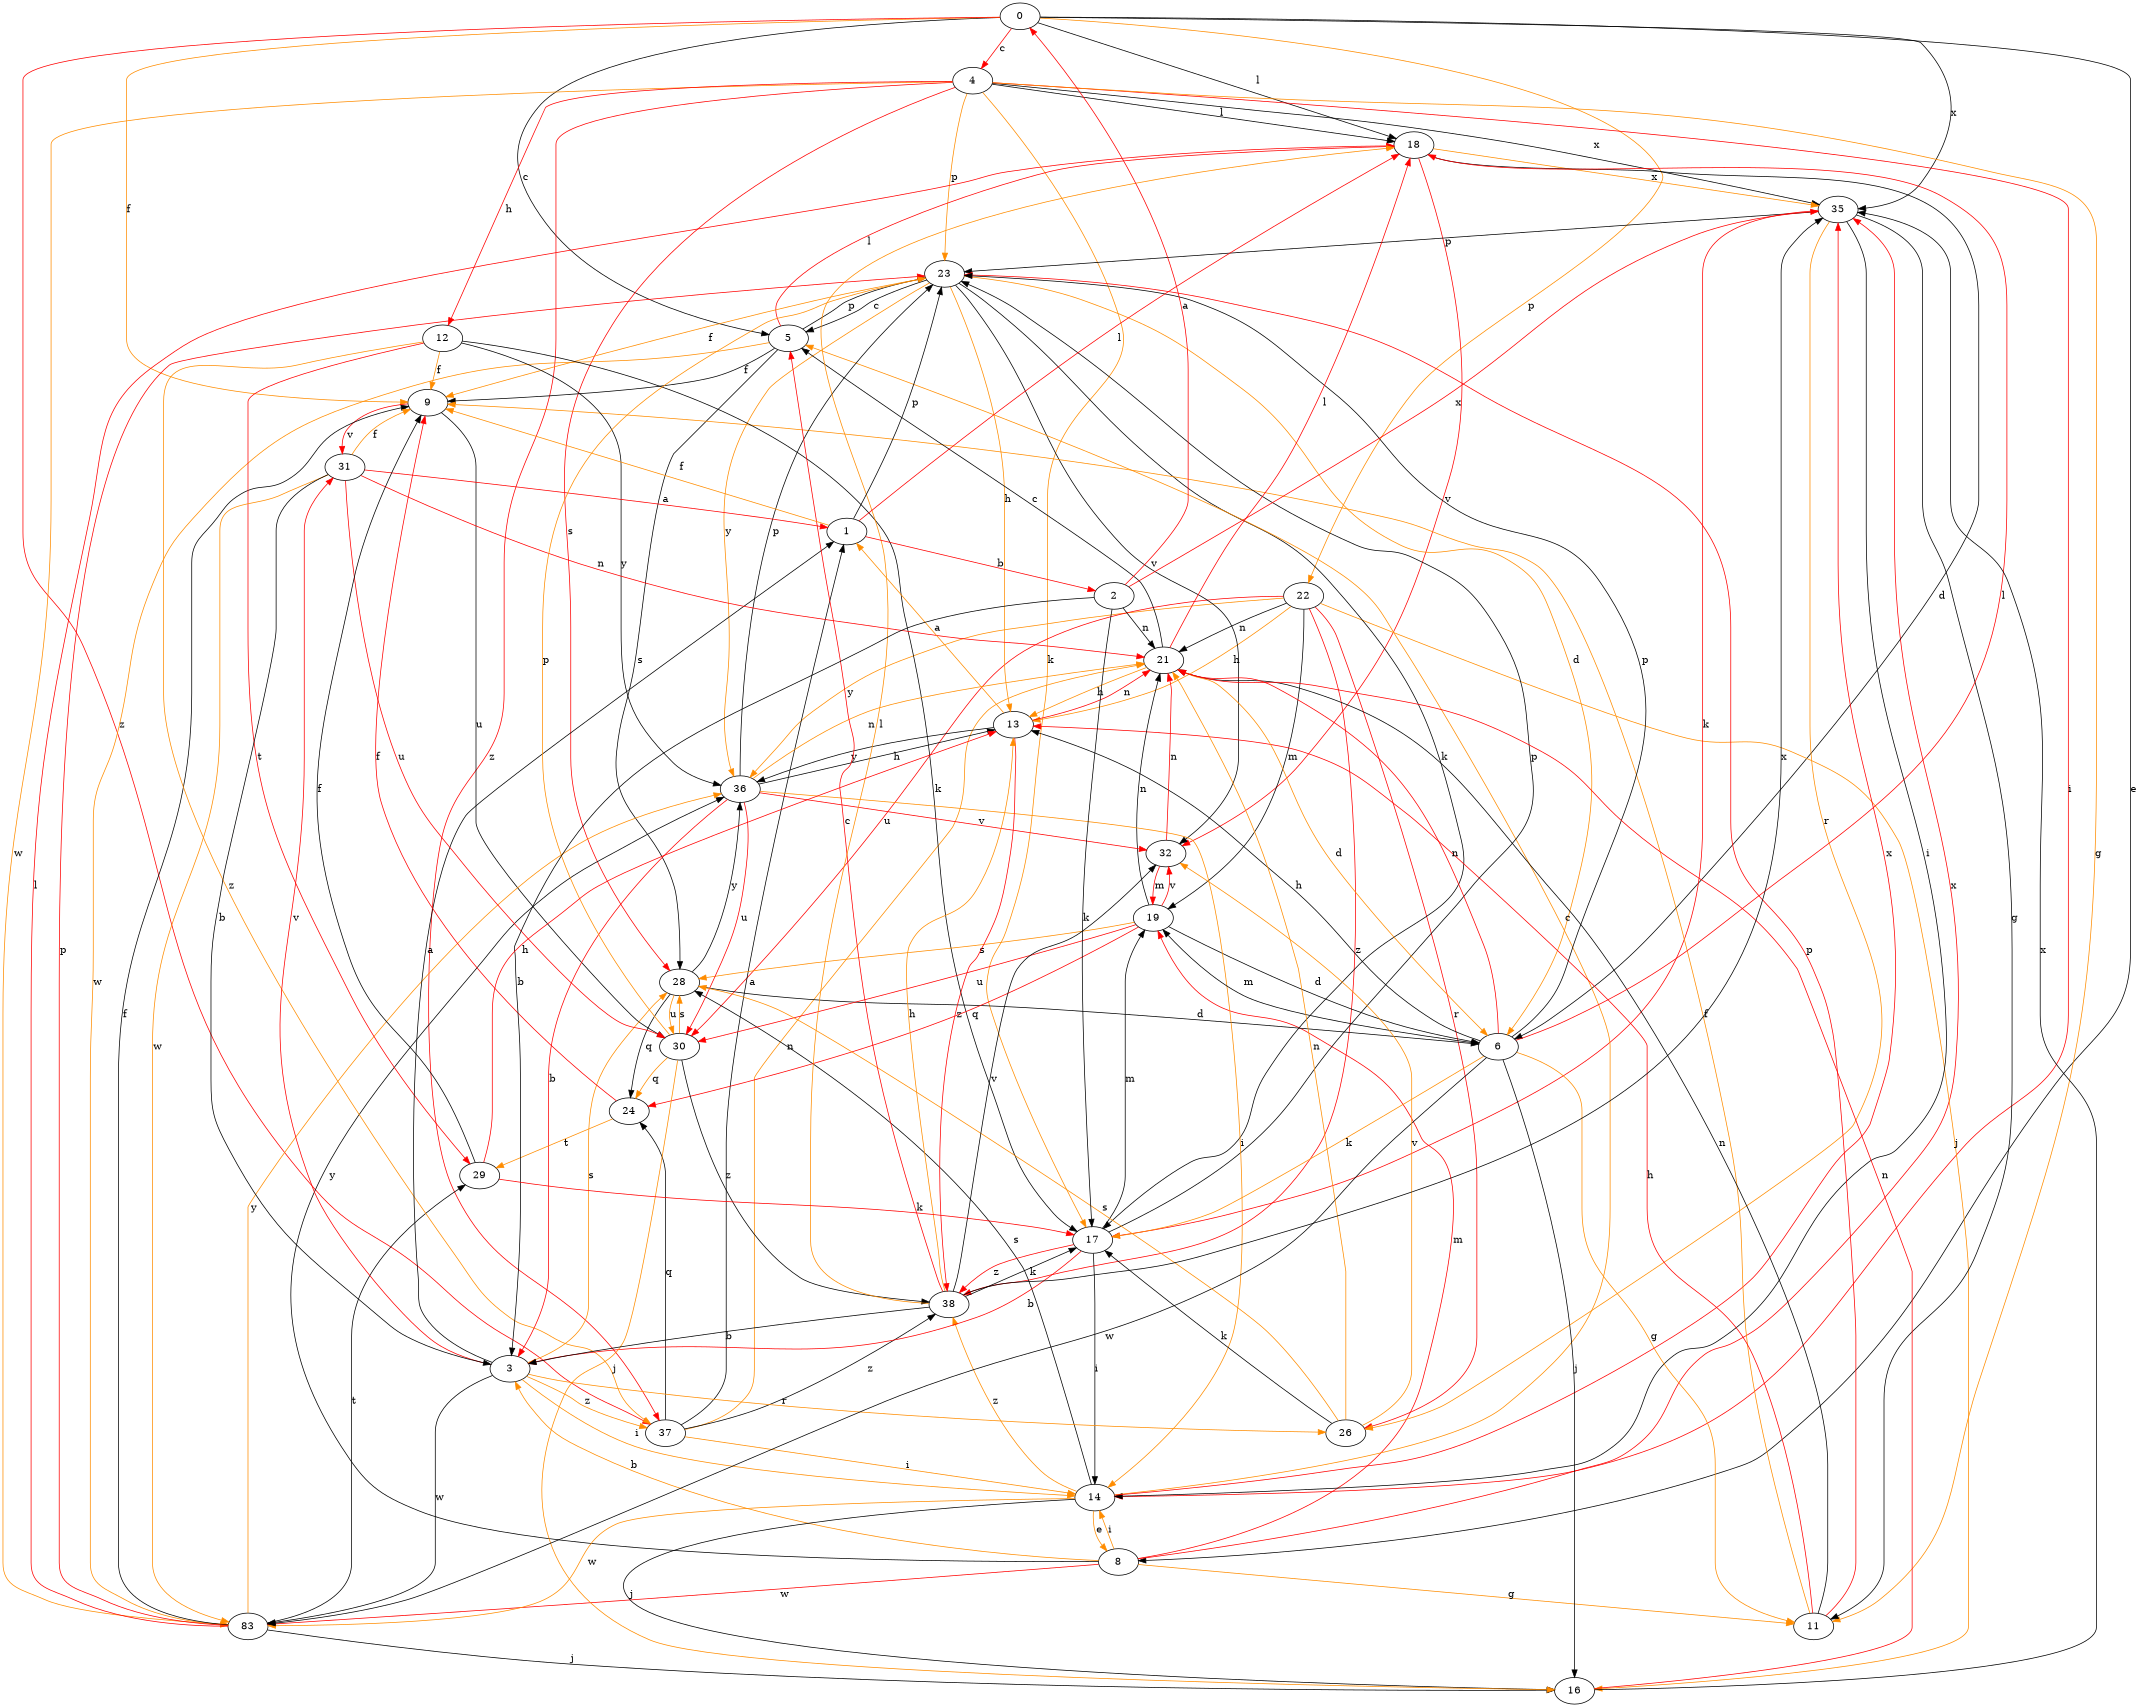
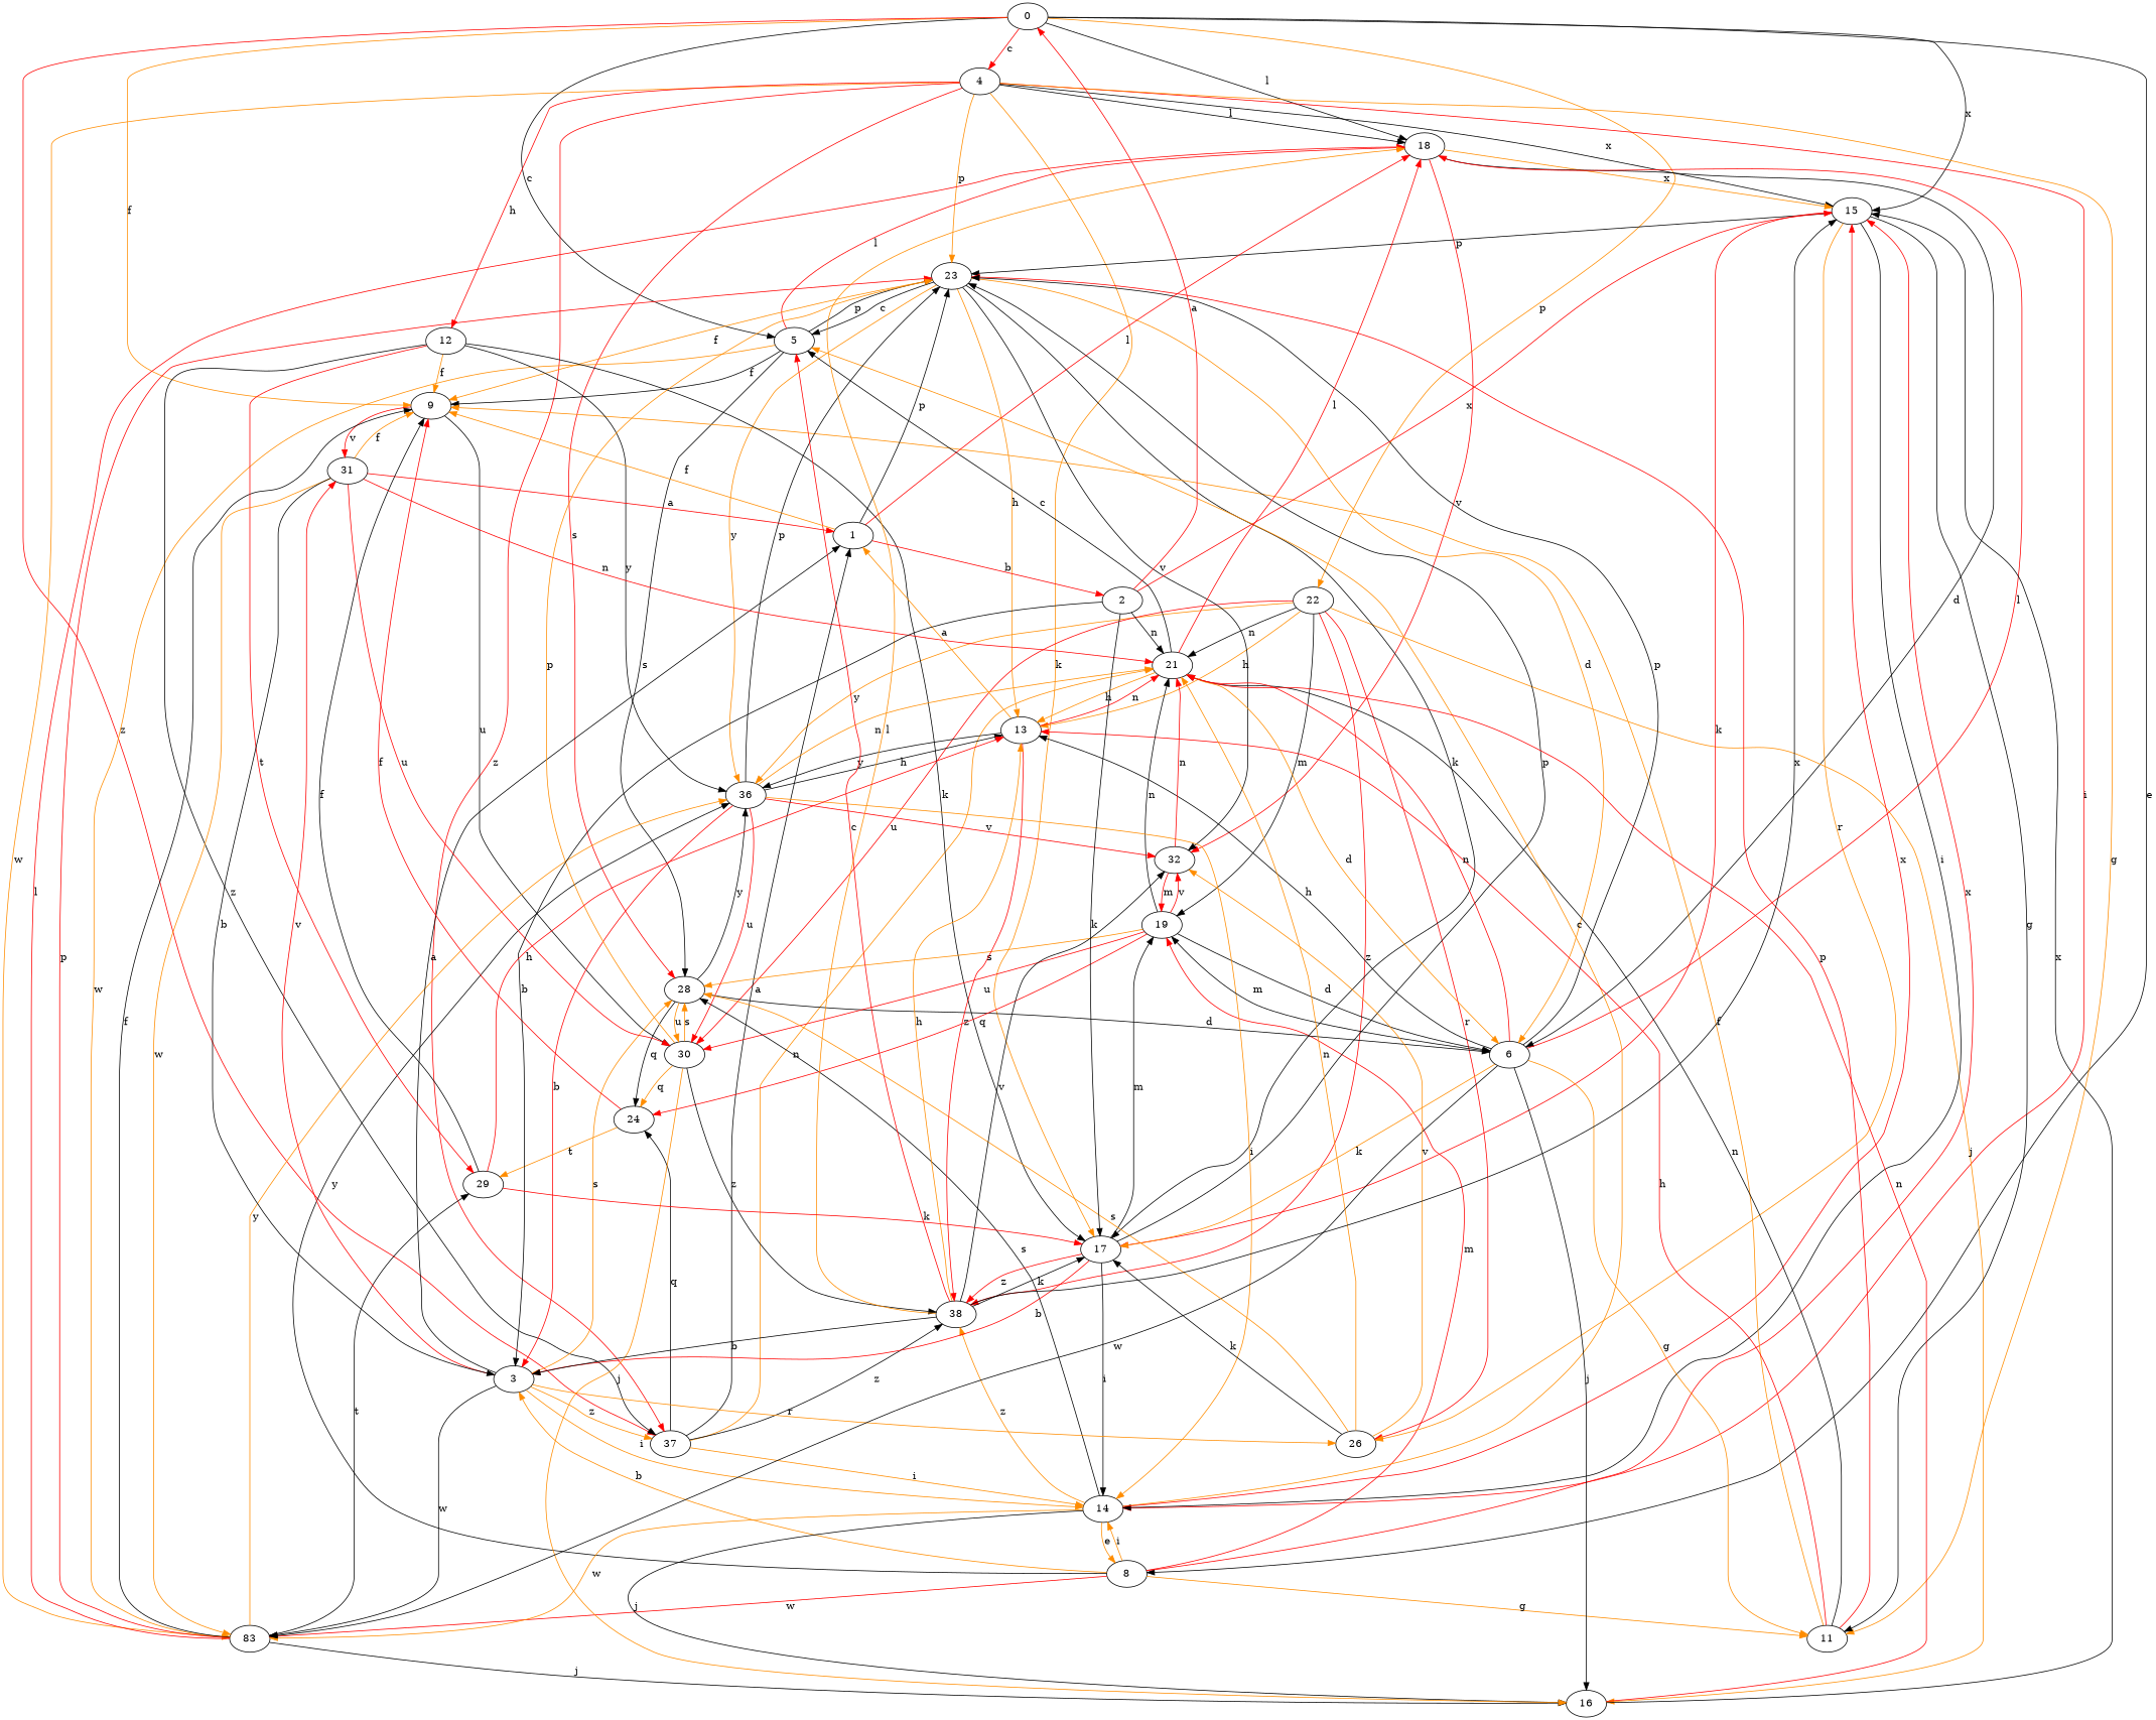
  strict digraph {
    edge [color=black]
    0
    4
    5
    8
    9
    18
    22
-   35
+   35 [label=15]
    37
    23
    14
    28
    n13 [label=83]
    11
    12
    17
    3
    19
    36
    31
    30
    6
    32
    21
    26
    13
    16
    38
    1
    24
    2
    29
    0 -> 4 [color=red label=c]
    0 -> 5 [label=c]
    0 -> 8 [label=e]
    0 -> 9 [color=darkorange label=f]
    0 -> 18 [label=l]
    0 -> 22 [color=darkorange label=p]
    0 -> 35 [label=x]
    0 -> 37 [color=red label=z]
    4 -> 18 [label=l]
    4 -> 35 [label=x]
    4 -> 37 [color=red label=z]
    4 -> 23 [color=darkorange label=p]
    4 -> 14 [color=red label=i]
    4 -> 28 [color=red label=s]
    4 -> n13 [color=darkorange label=w]
    4 -> 11 [color=darkorange label=g]
    4 -> 12 [color=red label=h]
    4 -> 17 [color=darkorange label=k]
    5 -> 9 [label=f]
    5 -> 18 [color=red label=l]
    5 -> 23 [label=p]
    5 -> 28 [label=s]
    5 -> n13 [color=darkorange label=w]
    8 -> 35 [color=red label=x]
    8 -> 14 [color=darkorange label=i]
    8 -> n13 [color=red label=w]
    8 -> 11 [color=darkorange label=g]
    8 -> 3 [color=darkorange label=b]
    8 -> 19 [color=red label=m]
    8 -> 36 [label=y]
    9 -> 31 [color=red label=v]
    9 -> 30 [label=u]
    18 -> 35 [color=darkorange label=x]
    18 -> 6 [label=d]
    18 -> 32 [color=red label=v]
    22 -> 19 [label=m]
    22 -> 36 [color=darkorange label=y]
    22 -> 30 [color=red label=u]
    22 -> 21 [label=n]
    22 -> 26 [color=red label=r]
    22 -> 13 [color=darkorange label=h]
    22 -> 16 [color=darkorange label=j]
    22 -> 38 [color=red label=z]
    35 -> 23 [label=p]
    35 -> 14 [label=i]
    35 -> 11 [label=g]
    35 -> 17 [color=red label=k]
    35 -> 26 [color=darkorange label=r]
    37 -> 14 [color=darkorange label=i]
    37 -> 21 [color=darkorange label=n]
    37 -> 38 [label=z]
    37 -> 1 [label=a]
    37 -> 24 [label=q]
    23 -> 5 [label=c]
    23 -> 9 [color=darkorange label=f]
    23 -> 17 [label=k]
    23 -> 36 [color=darkorange label=y]
    23 -> 6 [color=darkorange label=d]
    23 -> 32 [label=v]
    23 -> 13 [color=darkorange label=h]
    14 -> 5 [color=darkorange label=c]
    14 -> 8 [color=darkorange label=e]
    14 -> 35 [color=red label=x]
    14 -> 28 [label=s]
    14 -> n13 [color=darkorange label=w]
    14 -> 16 [label=j]
    14 -> 38 [color=darkorange label=z]
    28 -> 36 [label=y]
    28 -> 30 [color=darkorange label=u]
    28 -> 6 [label=d]
    28 -> 24 [label=q]
    n13 -> 9 [label=f]
    n13 -> 18 [color=red label=l]
    n13 -> 23 [color=red label=p]
    n13 -> 36 [color=darkorange label=y]
    n13 -> 16 [label=j]
    n13 -> 29 [label=t]
    11 -> 9 [color=darkorange label=f]
    11 -> 23 [color=red label=p]
    11 -> 21 [label=n]
    11 -> 13 [color=red label=h]
    12 -> 9 [color=darkorange label=f]
-   12 -> 37 [color=darkorange label=z]
+   12 -> 37 [label=z]
    12 -> 17 [label=k]
    12 -> 36 [label=y]
    12 -> 29 [color=red label=t]
    17 -> 23 [label=p]
    17 -> 14 [label=i]
    17 -> 3 [color=red label=b]
    17 -> 19 [label=m]
    17 -> 38 [color=red label=z]
    3 -> 37 [color=darkorange label=z]
    3 -> 14 [color=darkorange label=i]
    3 -> 28 [color=darkorange label=s]
    3 -> n13 [label=w]
    3 -> 31 [color=red label=v]
    3 -> 26 [color=darkorange label=r]
    3 -> 1 [label=a]
    19 -> 28 [color=darkorange label=s]
    19 -> 30 [color=red label=u]
    19 -> 6 [label=d]
    19 -> 32 [color=red label=v]
    19 -> 21 [label=n]
    19 -> 24 [color=red label=q]
    36 -> 23 [label=p]
    36 -> 14 [color=darkorange label=i]
    36 -> 3 [color=red label=b]
    36 -> 30 [color=red label=u]
    36 -> 32 [color=red label=v]
    36 -> 21 [color=darkorange label=n]
    36 -> 13 [label=h]
    31 -> 9 [color=darkorange label=f]
    31 -> n13 [color=darkorange label=w]
    31 -> 3 [label=b]
    31 -> 30 [color=red label=u]
    31 -> 21 [color=red label=n]
    31 -> 1 [color=red label=a]
    30 -> 23 [color=darkorange label=p]
    30 -> 28 [color=darkorange label=s]
    30 -> 16 [color=darkorange label=j]
    30 -> 38 [label=z]
    30 -> 24 [color=darkorange label=q]
    6 -> 18 [color=red label=l]
    6 -> 23 [label=p]
    6 -> n13 [label=w]
    6 -> 11 [color=darkorange label=g]
    6 -> 17 [color=darkorange label=k]
    6 -> 19 [label=m]
    6 -> 21 [color=red label=n]
    6 -> 13 [label=h]
    6 -> 16 [label=j]
    32 -> 19 [color=red label=m]
    32 -> 21 [color=red label=n]
    21 -> 5 [label=c]
    21 -> 18 [color=red label=l]
    21 -> 6 [color=darkorange label=d]
    21 -> 13 [color=darkorange label=h]
    26 -> 28 [color=darkorange label=s]
    26 -> 17 [label=k]
    26 -> 32 [color=darkorange label=v]
    26 -> 21 [color=darkorange label=n]
    13 -> 36 [label=y]
    13 -> 21 [color=red label=n]
    13 -> 38 [color=red label=z]
    13 -> 1 [color=darkorange label=a]
    16 -> 35 [label=x]
    16 -> 21 [color=red label=n]
    38 -> 5 [color=red label=c]
    38 -> 18 [color=darkorange label=l]
    38 -> 35 [label=x]
    38 -> 17 [label=k]
    38 -> 3 [label=b]
    38 -> 32 [label=v]
    38 -> 13 [color=darkorange label=h]
    1 -> 9 [color=darkorange label=f]
    1 -> 18 [color=red label=l]
    1 -> 23 [label=p]
    1 -> 2 [color=red label=b]
    24 -> 9 [color=red label=f]
    24 -> 29 [color=darkorange label=t]
    2 -> 0 [color=red label=a]
    2 -> 35 [color=red label=x]
    2 -> 17 [label=k]
    2 -> 3 [label=b]
    2 -> 21 [label=n]
    29 -> 9 [label=f]
    29 -> 17 [color=red label=k]
    29 -> 13 [color=red label=h]
  }
